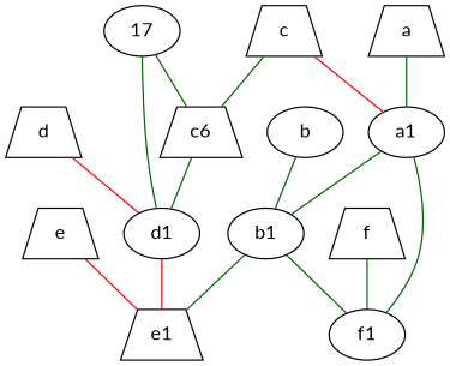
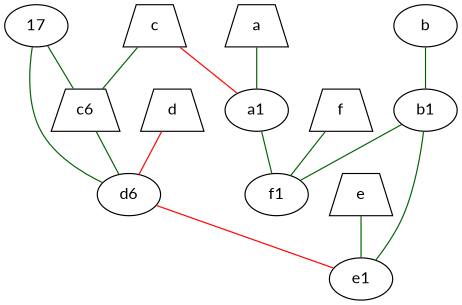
  graph {
    fontname=Lato
    node [fontname=Lato labelfontsize=50 shape=ellipse]
    edge [color=darkgreen fontname=Lato]
    a1
    f1
    b1
-   e1 [shape=trapezium]
-   d1
+   e1
+   d1 [label=d6]
    b
    a [shape=trapezium]
    e [shape=trapezium]
    17
    n10 [label=c6 shape=trapezium]
    f [shape=trapezium]
    d [shape=trapezium]
    c [shape=trapezium]
    a1 -- f1
-   a1 -- b1
    b1 -- f1
    b1 -- e1
    d1 -- e1 [color=red]
    b -- b1
    a -- a1
-   e -- e1 [color=red]
+   e -- e1
    17 -- d1
    17 -- n10
    n10 -- d1
    f -- f1
    d -- d1 [color=red]
    c -- a1 [color=red]
    c -- n10
  }
